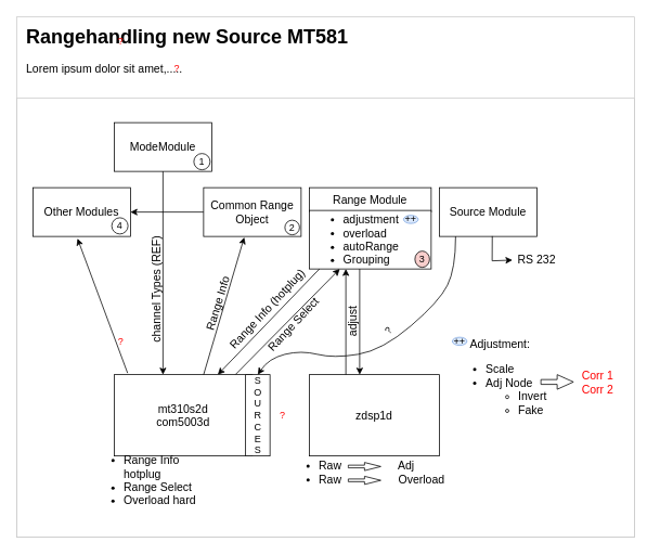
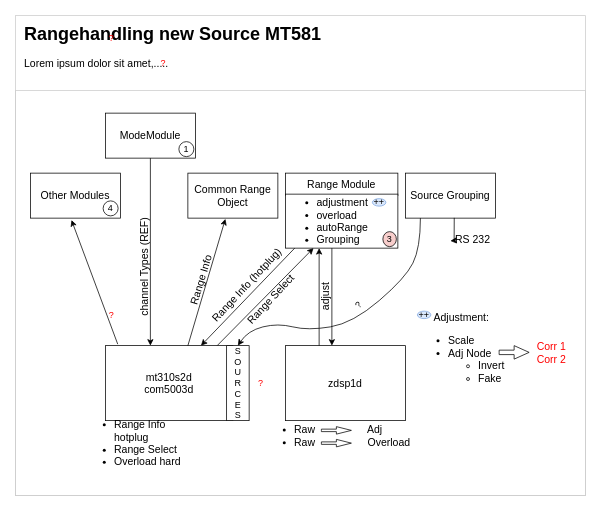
  <mxCell id="0" />
  <mxCell id="1" parent="0" />
  <mxCell id="2" value="" style="rounded=0;whiteSpace=wrap;html=1;strokeColor=#CCCCCC;fillColor=none;" parent="1" vertex="1"><mxGeometry x="20" y="120" width="760" height="540" as="geometry" /></mxCell>
  <mxCell id="3" value="" style="rounded=0;whiteSpace=wrap;html=1;strokeColor=#CCCCCC;fillColor=none;" parent="1" vertex="1"><mxGeometry x="20" y="20" width="760" height="640" as="geometry" /></mxCell>
  <mxCell id="4" value="&lt;font style=&quot;font-size: 14px;&quot;&gt;mt310s2d&lt;br&gt;com5003d&lt;/font&gt;" style="rounded=0;whiteSpace=wrap;html=1;" parent="1" vertex="1"><mxGeometry x="140" y="460" width="170" height="100" as="geometry" /></mxCell>
  <mxCell id="5" value="&lt;font style=&quot;font-size: 12px;&quot;&gt;S&lt;br&gt;O&lt;br&gt;U&lt;br&gt;R&lt;br&gt;C&lt;br&gt;E&lt;br&gt;S&lt;/font&gt;" style="rounded=0;whiteSpace=wrap;html=1;" parent="1" vertex="1"><mxGeometry x="301.68" y="460" width="30" height="100" as="geometry" /></mxCell>
  <mxCell id="6" value="&lt;font style=&quot;font-size: 14px;&quot;&gt;zdsp1d&lt;/font&gt;" style="rounded=0;whiteSpace=wrap;html=1;" parent="1" vertex="1"><mxGeometry x="380" y="460" width="160" height="100" as="geometry" /></mxCell>
  <mxCell id="7" value="&lt;font style=&quot;font-size: 14px;&quot;&gt;ModeModule&lt;/font&gt;" style="rounded=0;whiteSpace=wrap;html=1;" parent="1" vertex="1"><mxGeometry x="140" y="150" width="120" height="60" as="geometry" /></mxCell>
  <mxCell id="8" value="1" style="ellipse;whiteSpace=wrap;html=1;" parent="1" vertex="1"><mxGeometry x="238" y="188" width="20" height="20" as="geometry" /></mxCell>
- <mxCell id="9" style="edgeStyle=orthogonalEdgeStyle;rounded=0;orthogonalLoop=1;jettySize=auto;html=1;entryX=1;entryY=0.5;entryDx=0;entryDy=0;" parent="1" source="10" target="15" edge="1"><mxGeometry relative="1" as="geometry" /></mxCell>
  <mxCell id="10" value="&lt;font style=&quot;font-size: 14px;&quot;&gt;Common Range&lt;br&gt;Object&lt;/font&gt;" style="rounded=0;whiteSpace=wrap;html=1;" parent="1" vertex="1"><mxGeometry x="250" y="230" width="120" height="60" as="geometry" /></mxCell>
- <mxCell id="11" value="2" style="ellipse;whiteSpace=wrap;html=1;" parent="1" vertex="1"><mxGeometry x="350" y="270" width="18" height="18" as="geometry" /></mxCell>
  <mxCell id="12" value="&lt;font style=&quot;font-size: 14px;&quot;&gt;Range Module&lt;/font&gt;" style="rounded=0;whiteSpace=wrap;html=1;" parent="1" vertex="1"><mxGeometry x="380" y="230" width="150" height="30" as="geometry" /></mxCell>
  <mxCell id="13" value="&lt;div style=&quot;font-size: 14px;&quot;&gt;&lt;ul&gt;&lt;li&gt;&lt;div&gt;&lt;font style=&quot;font-size: 14px;&quot;&gt;adjustment&lt;/font&gt;&lt;/div&gt;&lt;/li&gt;&lt;li&gt;&lt;div&gt;&lt;font style=&quot;font-size: 14px;&quot;&gt;overload&lt;/font&gt;&lt;/div&gt;&lt;/li&gt;&lt;li&gt;&lt;div&gt;&lt;font style=&quot;font-size: 14px;&quot;&gt;autoRange&lt;/font&gt;&lt;/div&gt;&lt;/li&gt;&lt;li&gt;&lt;div&gt;&lt;font style=&quot;font-size: 14px;&quot;&gt;Grouping&lt;/font&gt;&lt;/div&gt;&lt;/li&gt;&lt;/ul&gt;&lt;/div&gt;" style="rounded=0;whiteSpace=wrap;html=1;align=left;labelPosition=center;verticalLabelPosition=middle;verticalAlign=middle;" parent="1" vertex="1"><mxGeometry x="380" y="258" width="150" height="72" as="geometry" /></mxCell>
  <mxCell id="14" value="3" style="ellipse;whiteSpace=wrap;html=1;fillColor=#f8cecc;" parent="1" vertex="1"><mxGeometry x="510" y="308" width="18" height="20" as="geometry" /></mxCell>
  <mxCell id="15" value="&lt;font style=&quot;font-size: 14px;&quot;&gt;Other Modules&lt;/font&gt;" style="rounded=0;whiteSpace=wrap;html=1;" parent="1" vertex="1"><mxGeometry x="40" y="230" width="120" height="60" as="geometry" /></mxCell>
  <mxCell id="16" value="4" style="ellipse;whiteSpace=wrap;html=1;" parent="1" vertex="1"><mxGeometry x="137" y="267" width="20" height="20" as="geometry" /></mxCell>
  <mxCell id="17" value="&lt;div style=&quot;font-size: 14px;&quot; align=&quot;left&quot;&gt;&lt;ul&gt;&lt;li&gt;&lt;font style=&quot;font-size: 14px;&quot;&gt;Range Info hotplug&lt;br&gt;&lt;/font&gt;&lt;/li&gt;&lt;li&gt;&lt;font style=&quot;font-size: 14px;&quot;&gt;Range Select&lt;/font&gt;&lt;/li&gt;&lt;li&gt;&lt;font style=&quot;font-size: 14px;&quot;&gt;Overload hard&lt;/font&gt;&lt;/li&gt;&lt;/ul&gt;&lt;/div&gt;" style="text;html=1;align=left;verticalAlign=middle;whiteSpace=wrap;rounded=0;" parent="1" vertex="1"><mxGeometry x="110" y="565" width="160" height="50" as="geometry" /></mxCell>
  <mxCell id="18" value="&lt;div style=&quot;font-size: 14px;&quot; align=&quot;left&quot;&gt;&lt;ul&gt;&lt;li&gt;&lt;font style=&quot;font-size: 14px;&quot;&gt;Raw &amp;nbsp; &amp;nbsp; &amp;nbsp;&amp;nbsp;&amp;nbsp;&amp;nbsp;&amp;nbsp;&amp;nbsp;&amp;nbsp;&amp;nbsp;&amp;nbsp;&amp;nbsp;&amp;nbsp;&amp;nbsp; Adj&lt;br&gt;&lt;/font&gt;&lt;/li&gt;&lt;li&gt;&lt;font style=&quot;font-size: 14px;&quot;&gt;Raw&amp;nbsp;&amp;nbsp;&amp;nbsp;&amp;nbsp;&amp;nbsp;&amp;nbsp;&amp;nbsp;&amp;nbsp;&amp;nbsp;&amp;nbsp;&amp;nbsp;&amp;nbsp;&amp;nbsp;&amp;nbsp;&amp;nbsp;&amp;nbsp;&amp;nbsp; Overload&lt;/font&gt;&lt;/li&gt;&lt;/ul&gt;&lt;/div&gt;" style="text;html=1;align=left;verticalAlign=middle;whiteSpace=wrap;rounded=0;" parent="1" vertex="1"><mxGeometry x="350" y="555" width="220" height="50" as="geometry" /></mxCell>
  <mxCell id="19" value="" style="endArrow=classic;html=1;rounded=0;exitX=0.5;exitY=1;exitDx=0;exitDy=0;" parent="1" source="7" edge="1"><mxGeometry width="50" height="50" relative="1" as="geometry"><mxPoint x="200" y="220" as="sourcePoint" /><mxPoint x="200" y="460" as="targetPoint" /></mxGeometry></mxCell>
  <mxCell id="20" value="&lt;font style=&quot;font-size: 14px;&quot;&gt;channel Types (REF)&lt;/font&gt;" style="text;html=1;align=center;verticalAlign=middle;whiteSpace=wrap;rounded=0;rotation=-90;" parent="1" vertex="1"><mxGeometry x="122" y="340" width="140" height="30" as="geometry" /></mxCell>
  <mxCell id="21" value="" style="endArrow=classic;html=1;rounded=0;dashed=0;dashPattern=8 8;exitX=0.097;exitY=-0.019;exitDx=0;exitDy=0;exitPerimeter=0;entryX=0.457;entryY=1.043;entryDx=0;entryDy=0;entryPerimeter=0;" parent="1" source="4" target="15" edge="1"><mxGeometry width="50" height="50" relative="1" as="geometry"><mxPoint x="150" y="450" as="sourcePoint" /><mxPoint x="80" y="300" as="targetPoint" /></mxGeometry></mxCell>
  <mxCell id="22" value="&lt;font style=&quot;font-size: 14px;&quot;&gt;Range Info (hotplug)&lt;/font&gt;" style="text;html=1;align=center;verticalAlign=middle;whiteSpace=wrap;rounded=0;rotation=313;" parent="1" vertex="1"><mxGeometry x="248.99" y="364.48" width="160" height="30" as="geometry" /></mxCell>
  <mxCell id="23" value="" style="endArrow=classic;html=1;rounded=0;exitX=0.878;exitY=-0.002;exitDx=0;exitDy=0;entryX=0.25;entryY=1;entryDx=0;entryDy=0;exitPerimeter=0;" parent="1" source="4" target="13" edge="1"><mxGeometry width="50" height="50" relative="1" as="geometry"><mxPoint x="260" y="440" as="sourcePoint" /><mxPoint x="282" y="290" as="targetPoint" /></mxGeometry></mxCell>
- <mxCell id="24" value="&lt;font style=&quot;font-size: 14px;&quot;&gt;Source Module&lt;/font&gt;" style="rounded=0;whiteSpace=wrap;html=1;" parent="1" vertex="1"><mxGeometry x="540" y="230" width="120" height="60" as="geometry" /></mxCell>
- <mxCell id="25" value="&lt;font style=&quot;font-size: 14px;&quot;&gt;RS 232&lt;/font&gt;" style="text;html=1;align=center;verticalAlign=middle;whiteSpace=wrap;rounded=0;" parent="1" vertex="1"><mxGeometry x="630" y="303" width="60" height="30" as="geometry" /></mxCell>
+ <mxCell id="24" value="&lt;font style=&quot;font-size: 14px;&quot;&gt;Source Grouping&lt;/font&gt;" style="rounded=0;whiteSpace=wrap;html=1;" parent="1" vertex="1"><mxGeometry x="540" y="230" width="120" height="60" as="geometry" /></mxCell>
+ <mxCell id="25" value="&lt;font style=&quot;font-size: 14px;&quot;&gt;RS 232&lt;/font&gt;" style="text;html=1;align=center;verticalAlign=middle;whiteSpace=wrap;rounded=0;" parent="1" vertex="1"><mxGeometry x="600" y="303" width="60" height="30" as="geometry" /></mxCell>
  <mxCell id="26" value="" style="endArrow=classic;html=1;rounded=0;exitX=0.543;exitY=0.994;exitDx=0;exitDy=0;exitPerimeter=0;" parent="1" source="24" target="25" edge="1"><mxGeometry width="50" height="50" relative="1" as="geometry"><mxPoint x="730" y="490" as="sourcePoint" /><mxPoint x="780" y="440" as="targetPoint" /><Array as="points"><mxPoint x="605" y="320" /></Array></mxGeometry></mxCell>
  <mxCell id="27" value="&lt;font style=&quot;font-size: 14px;&quot;&gt;Adjustment:&lt;br&gt;&lt;/font&gt;&lt;ul style=&quot;font-size: 14px;&quot;&gt;&lt;li&gt;&lt;div align=&quot;left&quot;&gt;&lt;font style=&quot;font-size: 14px;&quot;&gt;Scale&lt;/font&gt;&lt;/div&gt;&lt;/li&gt;&lt;li&gt;&lt;div align=&quot;left&quot;&gt;&lt;font style=&quot;font-size: 14px;&quot;&gt;Adj Node&lt;/font&gt;&lt;/div&gt;&lt;/li&gt;&lt;ul&gt;&lt;li&gt;&lt;font style=&quot;font-size: 14px;&quot;&gt;Invert&lt;/font&gt;&lt;/li&gt;&lt;li&gt;&lt;div align=&quot;left&quot;&gt;&lt;font style=&quot;font-size: 14px;&quot;&gt;&lt;font style=&quot;font-size: 14px;&quot;&gt;Fake&lt;/font&gt;&lt;br&gt;&lt;/font&gt;&lt;/div&gt;&lt;/li&gt;&lt;/ul&gt;&lt;/ul&gt;" style="text;html=1;align=center;verticalAlign=middle;whiteSpace=wrap;rounded=0;" parent="1" vertex="1"><mxGeometry x="550" y="420" width="130" height="100" as="geometry" /></mxCell>
  <mxCell id="28" value="++" style="ellipse;whiteSpace=wrap;html=1;fillColor=#dae8fc;strokeColor=#7EA6E0;" parent="1" vertex="1"><mxGeometry x="496" y="264" width="18" height="10" as="geometry" /></mxCell>
  <mxCell id="29" value="" style="endArrow=none;html=1;rounded=0;endFill=0;startArrow=classic;startFill=1;" parent="1" edge="1"><mxGeometry width="50" height="50" relative="1" as="geometry"><mxPoint x="300" y="291" as="sourcePoint" /><mxPoint x="250" y="460" as="targetPoint" /></mxGeometry></mxCell>
  <mxCell id="30" value="&lt;font style=&quot;font-size: 14px;&quot;&gt;Range Select&lt;/font&gt;" style="text;html=1;align=center;verticalAlign=middle;whiteSpace=wrap;rounded=0;rotation=313;" parent="1" vertex="1"><mxGeometry x="314.16" y="383" width="93.68" height="30.68" as="geometry" /></mxCell>
  <mxCell id="31" value="" style="endArrow=classic;html=1;rounded=0;exitX=0.083;exitY=1;exitDx=0;exitDy=0;exitPerimeter=0;entryX=0.75;entryY=0;entryDx=0;entryDy=0;" parent="1" source="13" target="4" edge="1"><mxGeometry width="50" height="50" relative="1" as="geometry"><mxPoint x="310" y="301" as="sourcePoint" /><mxPoint x="260" y="470" as="targetPoint" /></mxGeometry></mxCell>
  <mxCell id="32" value="&lt;font style=&quot;font-size: 14px;&quot;&gt;Range Info&lt;/font&gt;" style="text;html=1;align=center;verticalAlign=middle;whiteSpace=wrap;rounded=0;rotation=287;" parent="1" vertex="1"><mxGeometry x="228.16" y="357.19" width="80" height="30" as="geometry" /></mxCell>
  <mxCell id="33" value="" style="endArrow=classic;html=1;rounded=0;exitX=0.5;exitY=0;exitDx=0;exitDy=0;" parent="1" edge="1"><mxGeometry width="50" height="50" relative="1" as="geometry"><mxPoint x="425" y="460" as="sourcePoint" /><mxPoint x="425" y="330" as="targetPoint" /></mxGeometry></mxCell>
  <mxCell id="34" value="" style="endArrow=none;html=1;rounded=0;exitX=0.5;exitY=0;exitDx=0;exitDy=0;endFill=0;startArrow=classic;startFill=1;" parent="1" edge="1"><mxGeometry width="50" height="50" relative="1" as="geometry"><mxPoint x="442" y="460" as="sourcePoint" /><mxPoint x="442" y="330" as="targetPoint" /></mxGeometry></mxCell>
  <mxCell id="35" value="&lt;font style=&quot;font-size: 14px;&quot;&gt;adjust&lt;/font&gt;" style="text;html=1;align=center;verticalAlign=middle;whiteSpace=wrap;rounded=0;rotation=270;" parent="1" vertex="1"><mxGeometry x="407.32" y="379" width="53.68" height="30.68" as="geometry" /></mxCell>
  <mxCell id="36" value="" style="curved=1;endArrow=classic;html=1;rounded=0;exitX=0.167;exitY=1;exitDx=0;exitDy=0;exitPerimeter=0;entryX=0.5;entryY=0;entryDx=0;entryDy=0;" parent="1" source="24" target="5" edge="1"><mxGeometry width="50" height="50" relative="1" as="geometry"><mxPoint x="430" y="440" as="sourcePoint" /><mxPoint x="480" y="390" as="targetPoint" /><Array as="points"><mxPoint x="560" y="330" /><mxPoint x="540" y="370" /><mxPoint x="470" y="430" /><mxPoint x="410" y="440" /><mxPoint x="370" y="430" /><mxPoint x="330" y="440" /></Array></mxGeometry></mxCell>
  <mxCell id="37" value="?" style="text;html=1;align=center;verticalAlign=middle;whiteSpace=wrap;rounded=0;rotation=-45;" parent="1" vertex="1"><mxGeometry x="459" y="396" width="38" height="20" as="geometry" /></mxCell>
  <mxCell id="38" value="++" style="ellipse;whiteSpace=wrap;html=1;fillColor=#dae8fc;strokeColor=#7EA6E0;" parent="1" vertex="1"><mxGeometry x="556" y="414" width="18" height="10" as="geometry" /></mxCell>
  <mxCell id="39" value="" style="html=1;shadow=0;dashed=0;align=center;verticalAlign=middle;shape=mxgraph.arrows2.arrow;dy=0.67;dx=20;notch=0;" parent="1" vertex="1"><mxGeometry x="665" y="460" width="40" height="18" as="geometry" /></mxCell>
  <mxCell id="40" value="&lt;div style=&quot;font-size: 14px;&quot;&gt;&lt;font style=&quot;font-size: 14px;&quot; color=&quot;#ff0000&quot;&gt;Corr 1&lt;/font&gt;&lt;/div&gt;&lt;div style=&quot;font-size: 14px;&quot;&gt;&lt;font style=&quot;font-size: 14px;&quot; color=&quot;#ff0000&quot;&gt;Corr 2&lt;br&gt;&lt;/font&gt;&lt;/div&gt;" style="text;html=1;align=center;verticalAlign=middle;whiteSpace=wrap;rounded=0;" parent="1" vertex="1"><mxGeometry x="705" y="454" width="60" height="30" as="geometry" /></mxCell>
  <mxCell id="41" value="&lt;h1 style=&quot;margin-top: 0px;&quot;&gt;Rangehandling new Source MT581&lt;/h1&gt;&lt;p&gt;&lt;font style=&quot;font-size: 14px;&quot;&gt;Lorem ipsum dolor sit amet,.....&lt;/font&gt;&lt;/p&gt;" style="text;html=1;whiteSpace=wrap;overflow=hidden;rounded=0;" parent="1" vertex="1"><mxGeometry x="30" y="24" width="760" height="120" as="geometry" /></mxCell>
  <mxCell id="42" value="" style="html=1;shadow=0;dashed=0;align=center;verticalAlign=middle;shape=mxgraph.arrows2.arrow;dy=0.67;dx=20;notch=0;" parent="1" vertex="1"><mxGeometry x="428" y="568" width="40" height="10" as="geometry" /></mxCell>
  <mxCell id="43" value="" style="html=1;shadow=0;dashed=0;align=center;verticalAlign=middle;shape=mxgraph.arrows2.arrow;dy=0.67;dx=20;notch=0;" parent="1" vertex="1"><mxGeometry x="428" y="585" width="40" height="10" as="geometry" /></mxCell>
  <mxCell id="44" value="&lt;font color=&quot;#ff0000&quot;&gt;?&lt;/font&gt;" style="text;html=1;align=center;verticalAlign=middle;whiteSpace=wrap;rounded=0;" parent="1" vertex="1"><mxGeometry x="127.5" y="409.68" width="41" height="20" as="geometry" /></mxCell>
  <mxCell id="45" value="&lt;font color=&quot;#ff0000&quot;&gt;?&lt;/font&gt;" style="text;html=1;align=center;verticalAlign=middle;whiteSpace=wrap;rounded=0;" parent="1" vertex="1"><mxGeometry x="327" y="500" width="41" height="20" as="geometry" /></mxCell>
  <mxCell id="46" value="&lt;font color=&quot;#ff0000&quot;&gt;?&lt;/font&gt;" style="text;html=1;align=center;verticalAlign=middle;whiteSpace=wrap;rounded=0;" parent="1" vertex="1"><mxGeometry x="127.5" y="40" width="41" height="20" as="geometry" /></mxCell>
  <mxCell id="47" value="&lt;font color=&quot;#ff0000&quot;&gt;?&lt;/font&gt;" style="text;html=1;align=center;verticalAlign=middle;whiteSpace=wrap;rounded=0;" parent="1" vertex="1"><mxGeometry x="197" y="74" width="41" height="20" as="geometry" /></mxCell>
